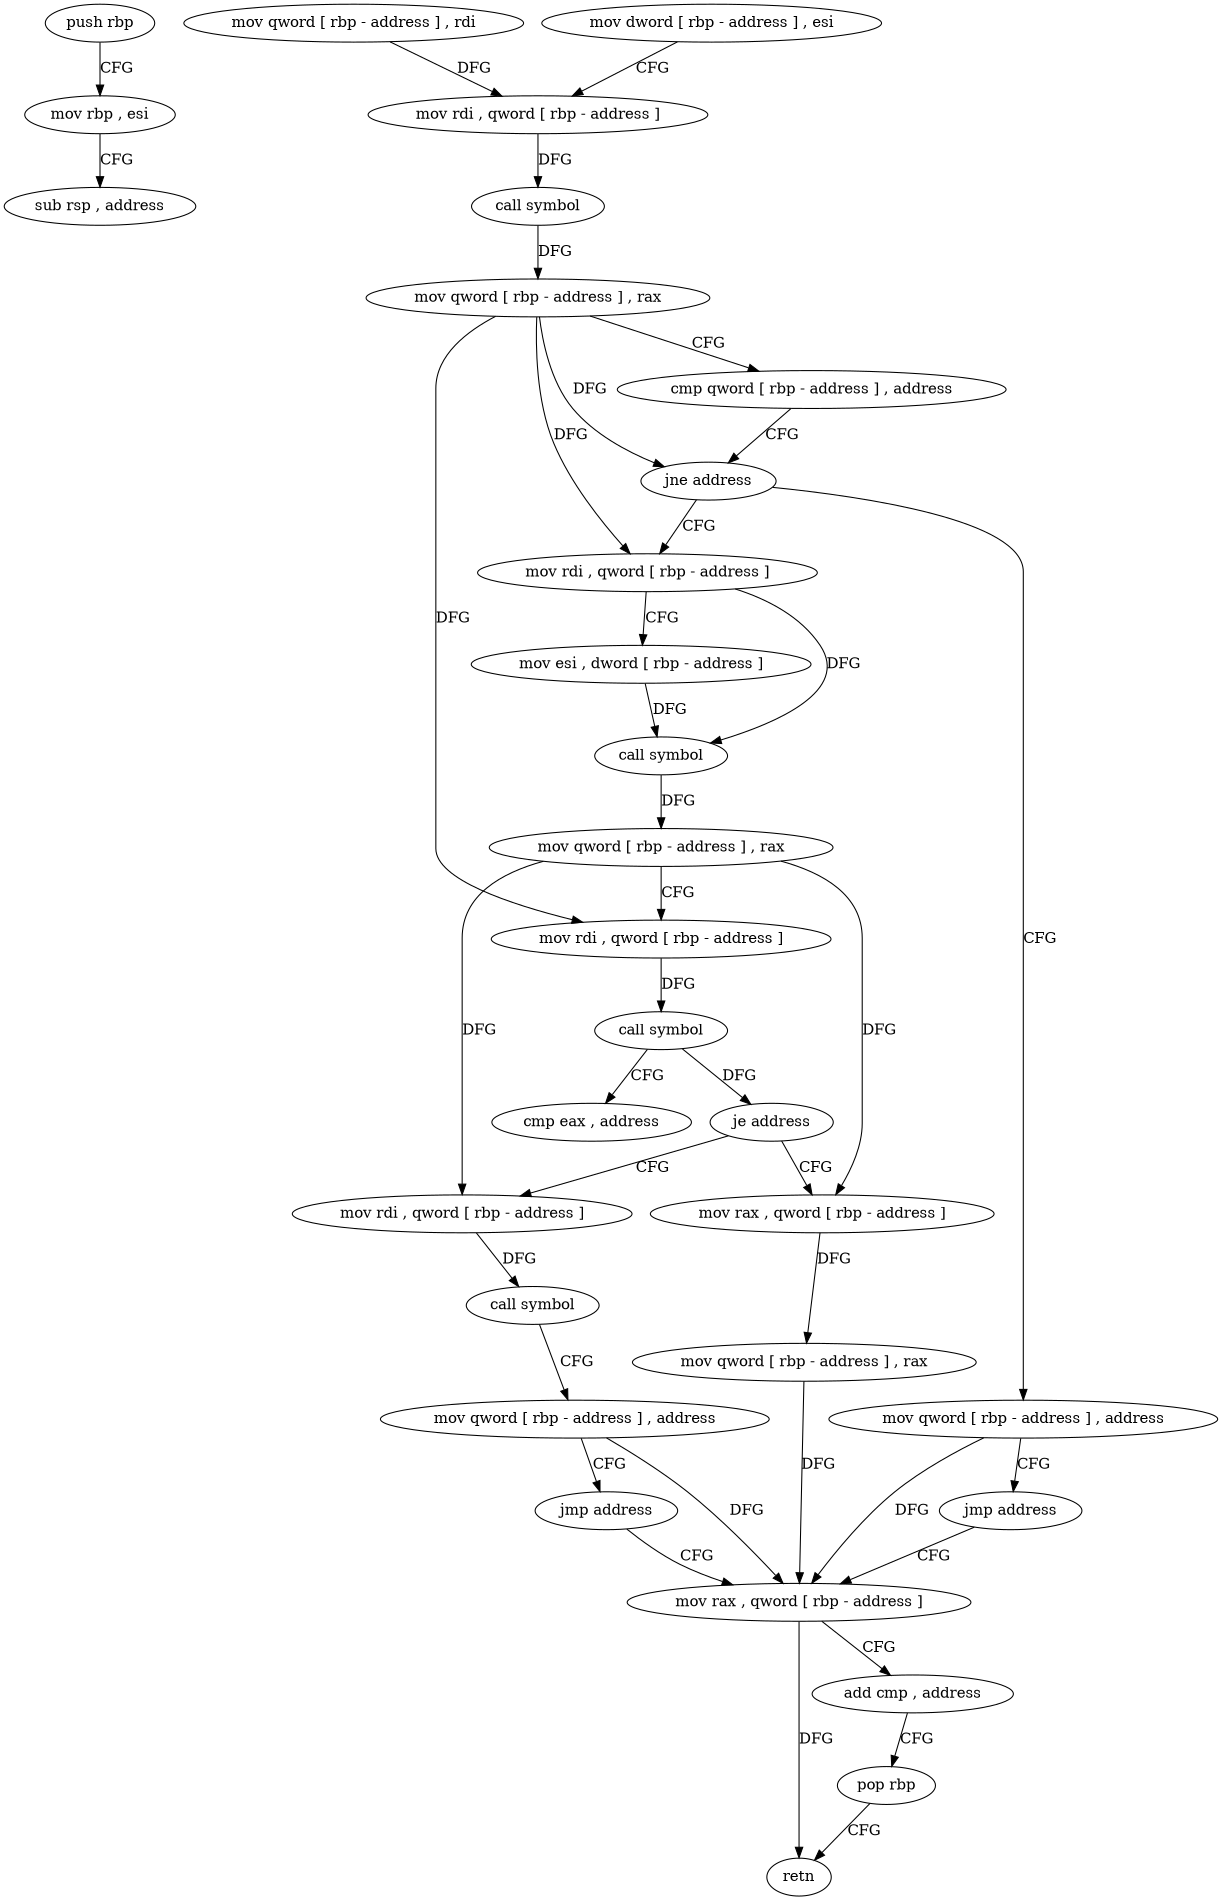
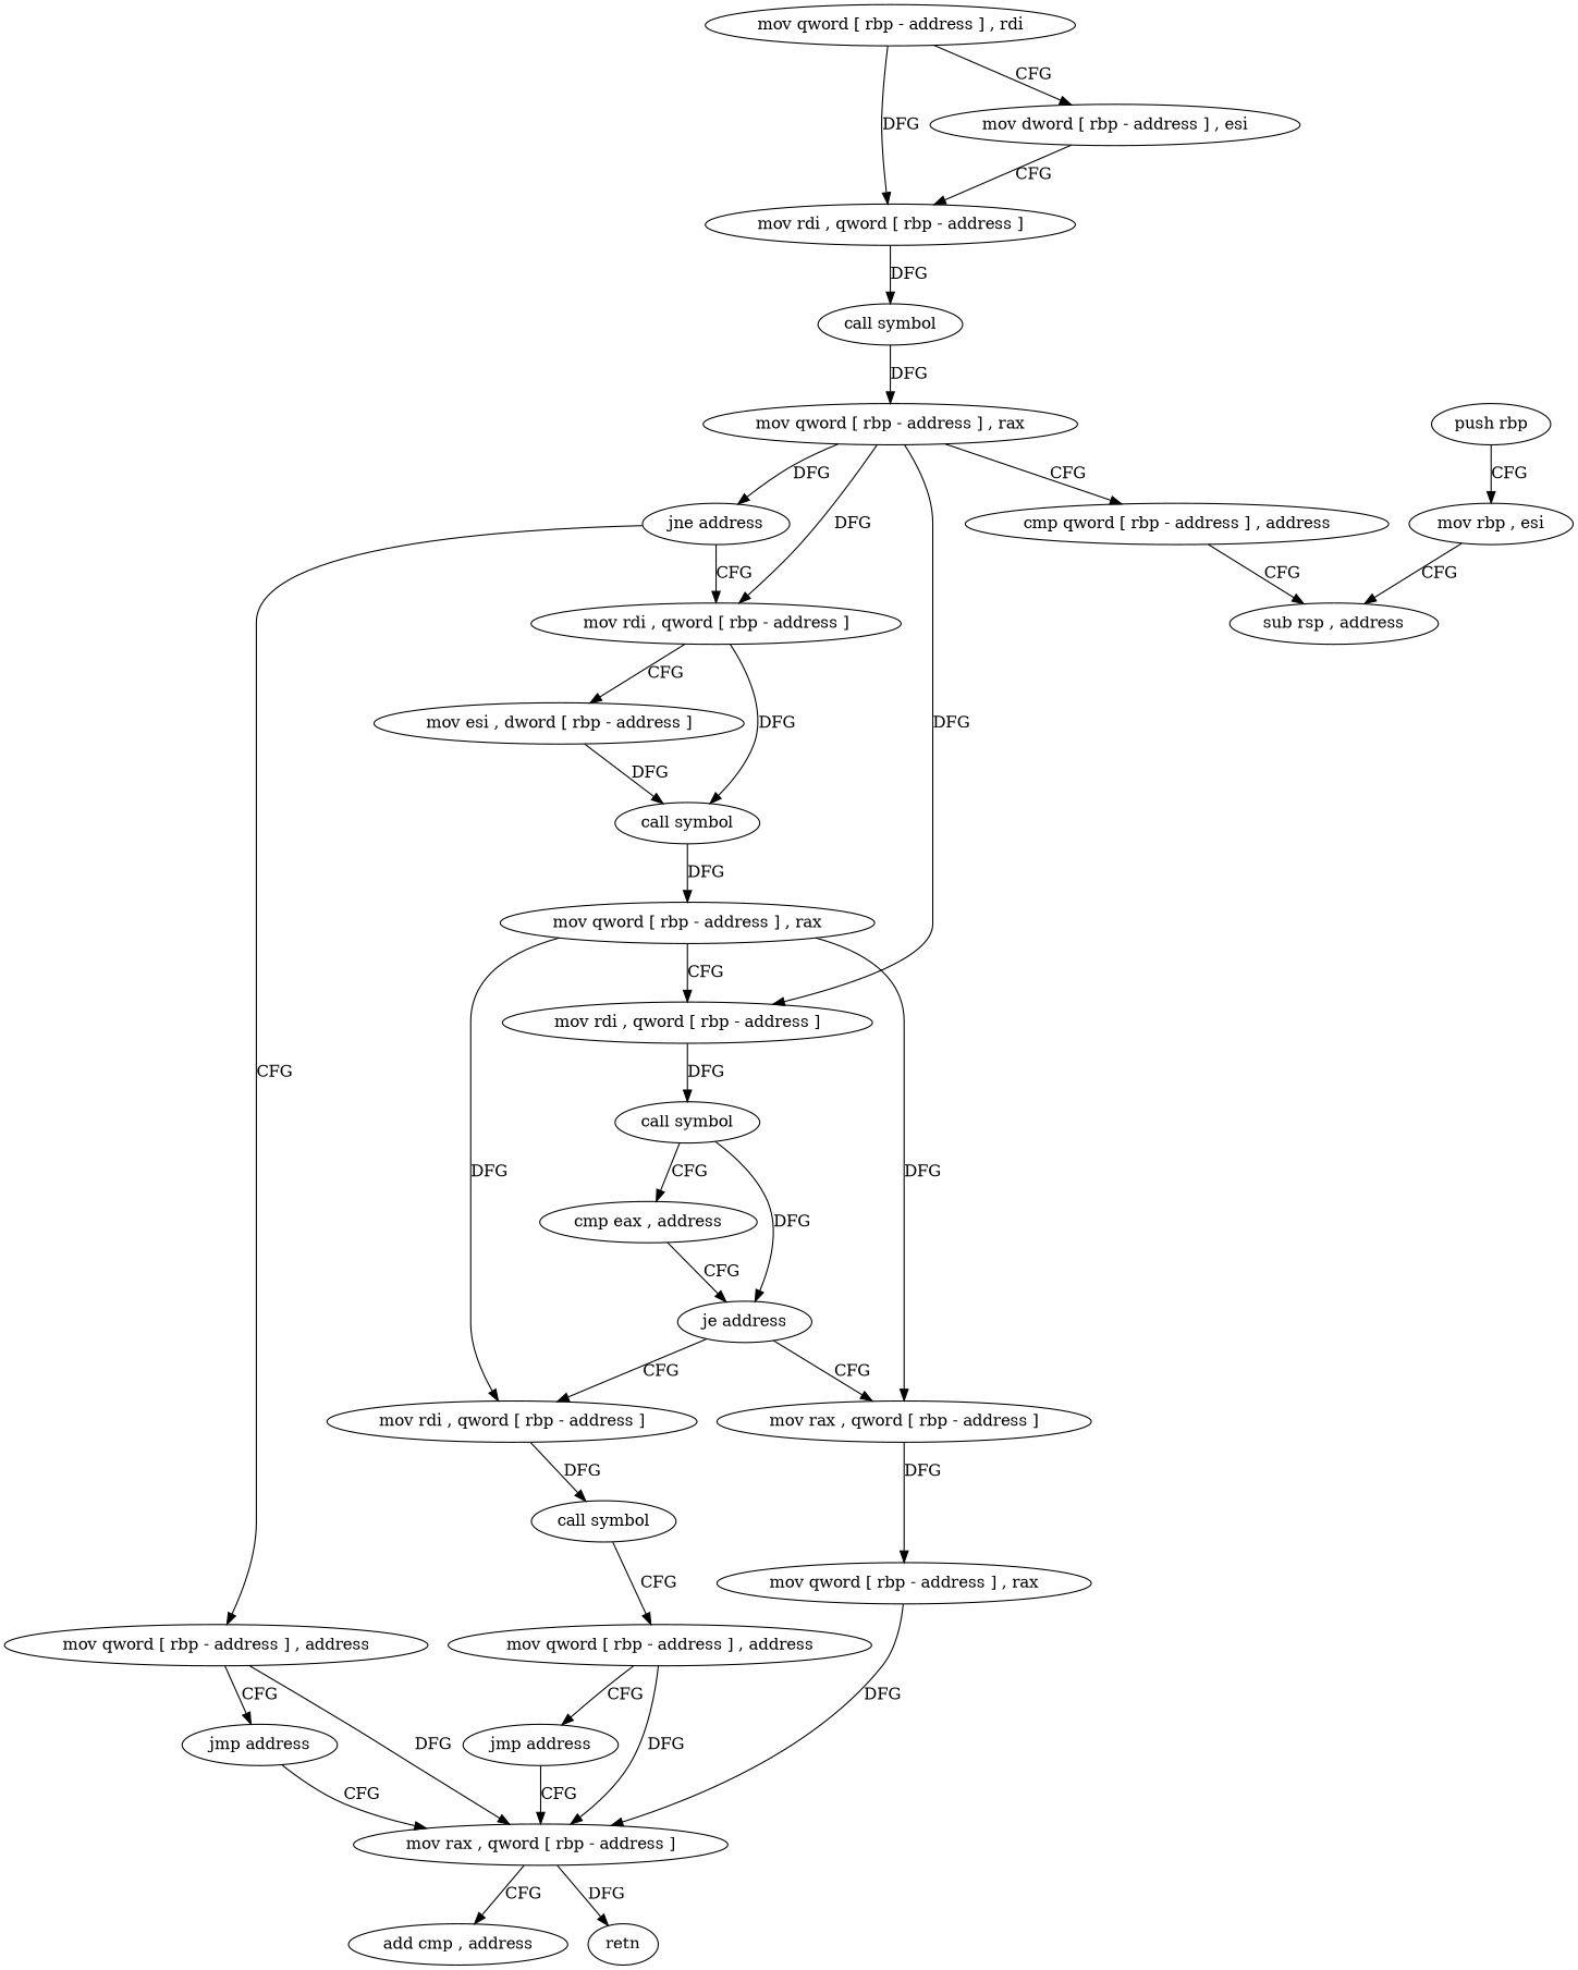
  digraph {
    n1 [label="push rbp"]
    n2 [label="mov rbp , esi"]
    n3 [label="sub rsp , address"]
    n4 [label="mov qword [ rbp - address ] , rdi"]
    n5 [label="mov dword [ rbp - address ] , esi"]
    n6 [label="mov rdi , qword [ rbp - address ]"]
    n7 [label="call symbol"]
    n8 [label="mov esi , dword [ rbp - address ]"]
    n9 [label="call symbol"]
    n10 [label="mov qword [ rbp - address ] , rax"]
    n11 [label="cmp qword [ rbp - address ] , address"]
    n12 [label="jne address"]
    n13 [label="mov rdi , qword [ rbp - address ]"]
    n14 [label="mov rdi , qword [ rbp - address ]"]
    n15 [label="mov qword [ rbp - address ] , address"]
    n16 [label="call symbol"]
    n17 [label="jmp address"]
    n18 [label="mov rax , qword [ rbp - address ]"]
    n19 [label="mov qword [ rbp - address ] , rax"]
    n20 [label="add cmp , address"]
    n21 [label=retn]
    n22 [label="mov rax , qword [ rbp - address ]"]
    n23 [label="mov rdi , qword [ rbp - address ]"]
    n24 [label="mov qword [ rbp - address ] , rax"]
    n25 [label="call symbol"]
    n26 [label="cmp eax , address"]
    n27 [label="je address"]
    n28 [label="mov qword [ rbp - address ] , address"]
-   n29 [label="pop rbp"]
    n30 [label="jmp address"]
    n1 -> n2 [label=CFG]
    n2 -> n3 [label=CFG]
+   n4 -> n5 [label=CFG]
    n4 -> n6 [label=DFG]
    n5 -> n6 [label=CFG]
    n6 -> n7 [label=DFG]
    n7 -> n10 [label=DFG]
    n8 -> n9 [label=DFG]
    n9 -> n19 [label=DFG]
    n10 -> n11 [label=CFG]
    n10 -> n12 [label=DFG]
    n10 -> n13 [label=DFG]
    n10 -> n14 [label=DFG]
-   n11 -> n12 [label=CFG]
+   n11 -> n3 [label=CFG]
    n12 -> n13 [label=CFG]
    n12 -> n15 [label=CFG]
    n13 -> n8 [label=CFG]
    n13 -> n9 [label=DFG]
    n14 -> n16 [label=DFG]
    n15 -> n17 [label=CFG]
    n15 -> n18 [label=DFG]
    n16 -> n26 [label=CFG]
    n16 -> n27 [label=DFG]
    n17 -> n18 [label=CFG]
    n18 -> n20 [label=CFG]
    n18 -> n21 [label=DFG]
    n19 -> n14 [label=CFG]
    n19 -> n22 [label=DFG]
    n19 -> n23 [label=DFG]
-   n20 -> n29 [label=CFG]
    n22 -> n24 [label=DFG]
    n23 -> n25 [label=DFG]
    n24 -> n18 [label=DFG]
    n25 -> n28 [label=CFG]
+   n26 -> n27 [label=CFG]
    n27 -> n22 [label=CFG]
    n27 -> n23 [label=CFG]
    n28 -> n18 [label=DFG]
    n28 -> n30 [label=CFG]
-   n29 -> n21 [label=CFG]
    n30 -> n18 [label=CFG]
  }
